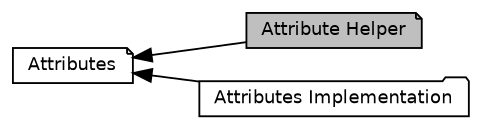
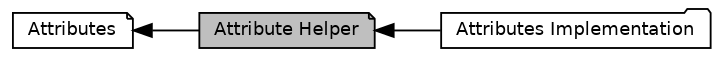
  digraph {
    rankdir=LR
    node [color=black fillcolor=white fontname=Helvetica fontsize=10 shape=note style=filled]
    edge [dir=back fontname=Helvetica fontsize=10 labelfontname=Helvetica labelfontsize=10 shape=plaintext style=solid]
    n1 [fillcolor=grey75 fontcolor=black height=0.2 label="Attribute Helper" width=0.4]
    n2 [height=0.2 label="Attributes Implementation" shape=folder width=0.4]
    n3 [height=0.2 label=Attributes width=0.4]
-   n3 -> n2
+   n1 -> n2
    n3 -> n1
  }
